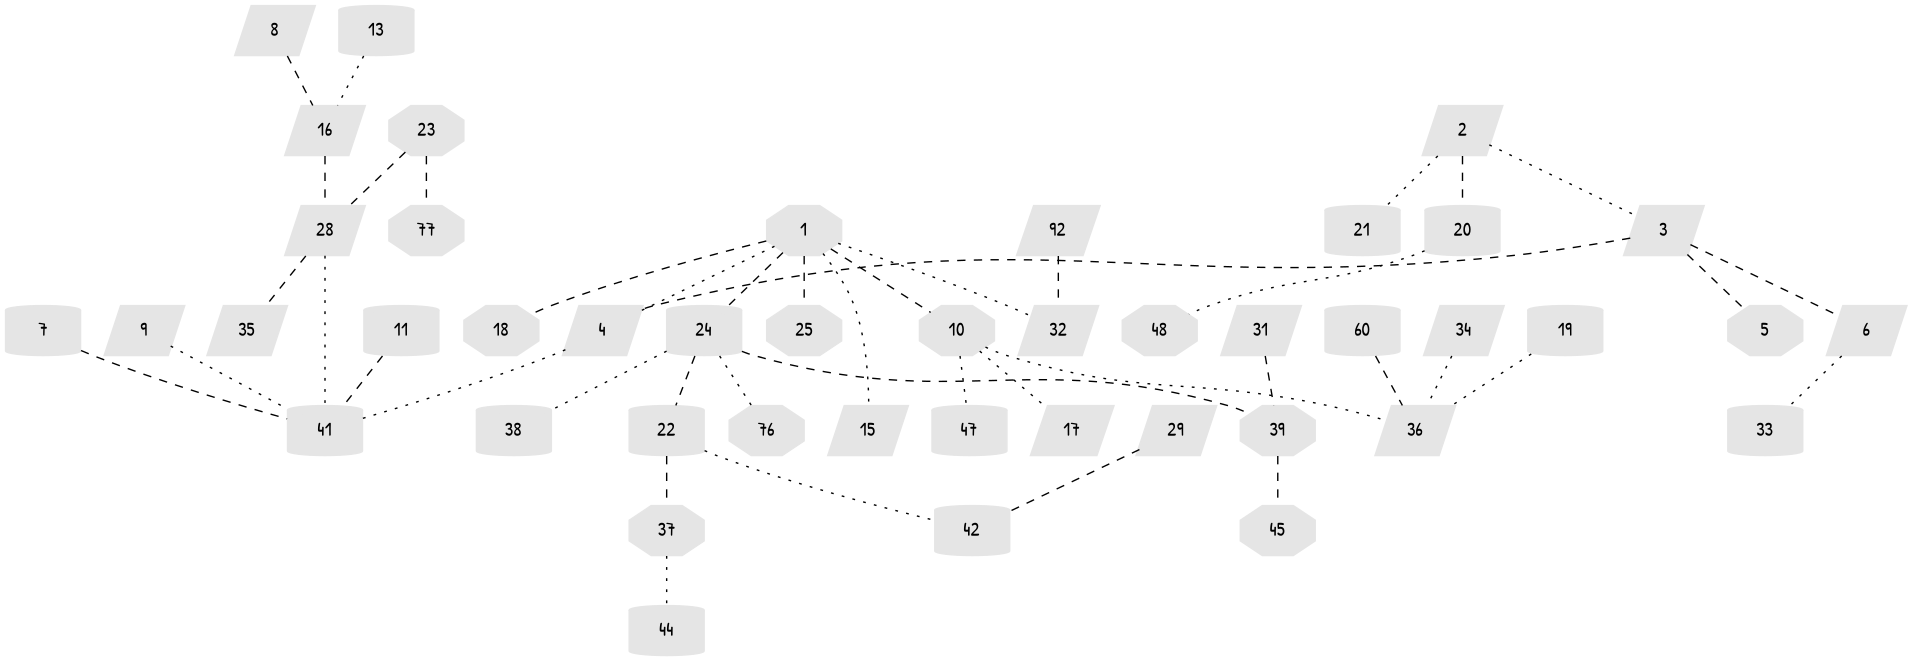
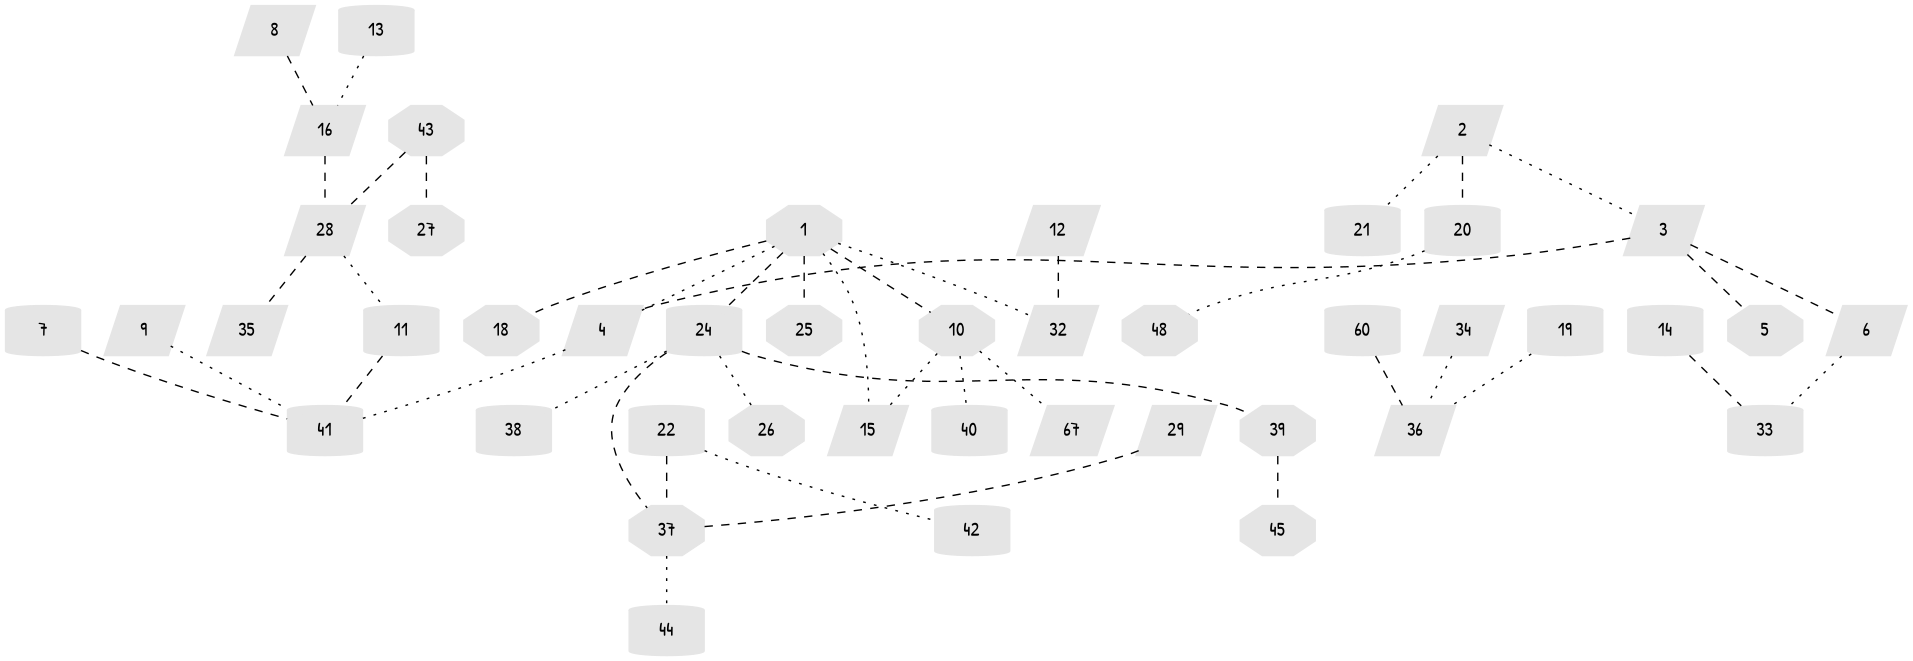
  graph {
    fontname="Patrick Hand"
    node [color=gray90 fontname="Patrick Hand" shape=parallelogram style=filled]
    edge [fontname="Patrick Hand" style=dashed weight=1.0]
    1 [shape=octagon]
    4
    10 [shape=octagon]
    15
    18 [shape=octagon]
    24 [shape=cylinder]
    25 [shape=octagon]
    32
    41 [shape=cylinder]
-   17
+   17 [label=67]
    36
-   40 [shape=cylinder label=47]
+   40 [shape=cylinder]
    37 [shape=octagon]
-   26 [shape=octagon label=76]
+   26 [shape=octagon]
    38 [shape=cylinder]
    39 [shape=octagon]
    2
    3
    20 [shape=cylinder]
    21 [shape=cylinder]
    5 [shape=octagon]
    6
    n23 [label=48 shape=octagon]
    33 [shape=cylinder]
    7 [shape=cylinder]
    8
    16
    28
    9
    11 [shape=cylinder]
-   12 [label=92]
+   12
    13 [shape=cylinder]
+   14 [shape=cylinder]
    35
    19 [shape=cylinder]
    22 [shape=cylinder]
    42 [shape=cylinder]
    44 [shape=cylinder]
-   23 [shape=octagon]
-   27 [shape=octagon label=77]
+   23 [shape=octagon label=43]
+   27 [shape=octagon]
    45 [shape=octagon]
    29
    n43 [label=60 shape=cylinder]
-   31
    34
    1 -- 4 [style=dotted]
    1 -- 10
    1 -- 15 [style=dotted]
    1 -- 18
    1 -- 24
    1 -- 25
    1 -- 32 [style=dotted]
    4 -- 41 [style=dotted]
    10 -- 17 [style=dotted]
-   10 -- 36 [style=dotted]
+   10 -- 15 [style=dotted]
    10 -- 40 [style=dotted]
-   24 -- 22
+   24 -- 37
    24 -- 26 [style=dotted]
    24 -- 38 [style=dotted]
    24 -- 39
    37 -- 44 [style=dotted]
    39 -- 45
    2 -- 3 [style=dotted]
    2 -- 20
    2 -- 21 [style=dotted]
    3 -- 4
    3 -- 5
    3 -- 6
    20 -- n23 [style=dotted]
    6 -- 33 [style=dotted]
    7 -- 41
    8 -- 16
    16 -- 28
-   28 -- 41 [style=dotted]
+   28 -- 11 [style=dotted]
    28 -- 35
    9 -- 41 [style=dotted]
    11 -- 41
    12 -- 32
    13 -- 16 [style=dotted]
+   14 -- 33
    19 -- 36 [style=dotted]
    22 -- 37
    22 -- 42 [style=dotted]
    23 -- 28
    23 -- 27
-   29 -- 42
+   29 -- 37
    n43 -- 36
-   31 -- 39
    34 -- 36 [style=dotted]
  }
